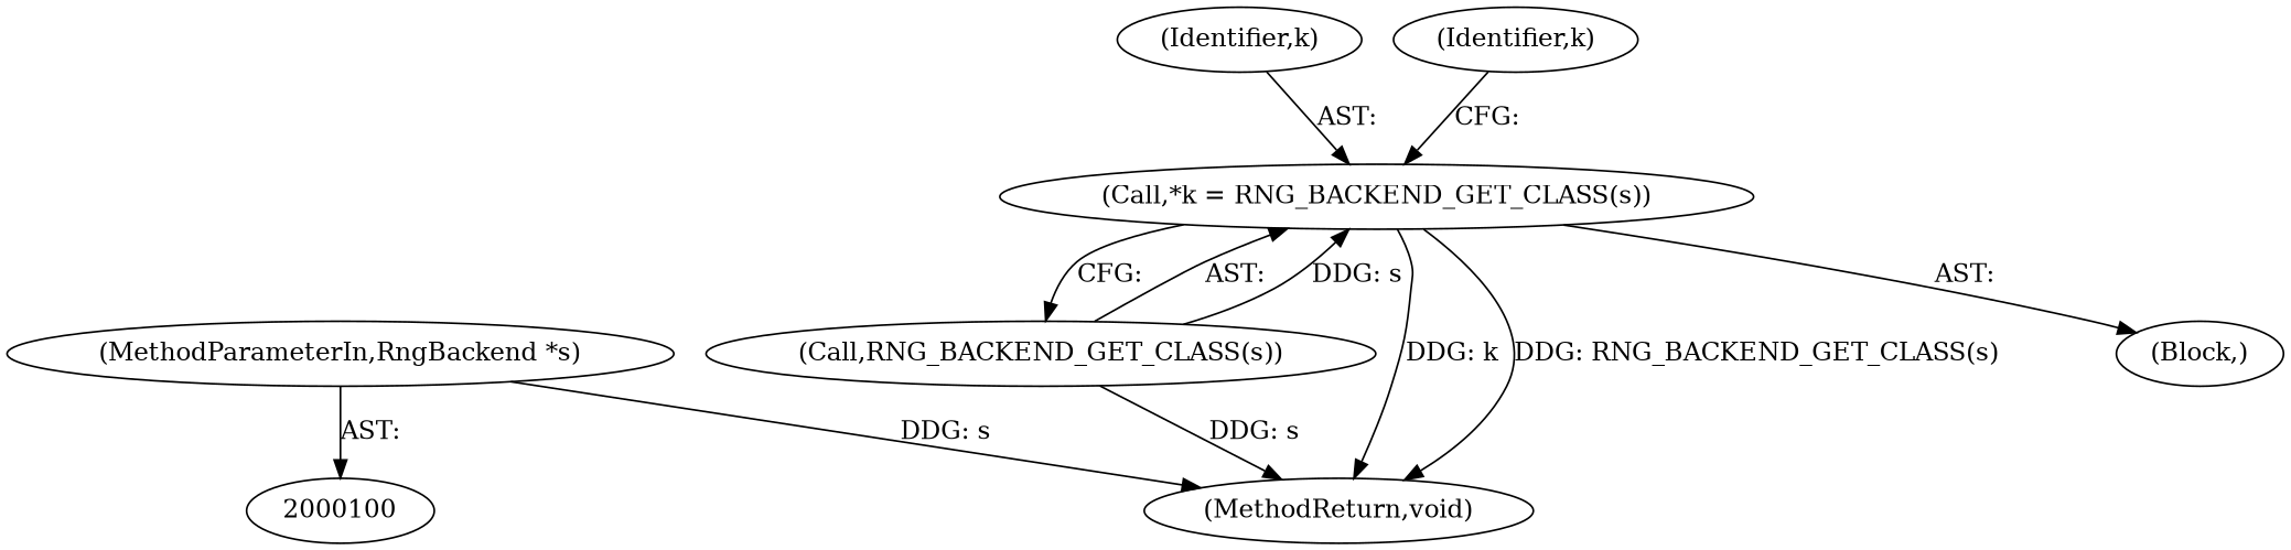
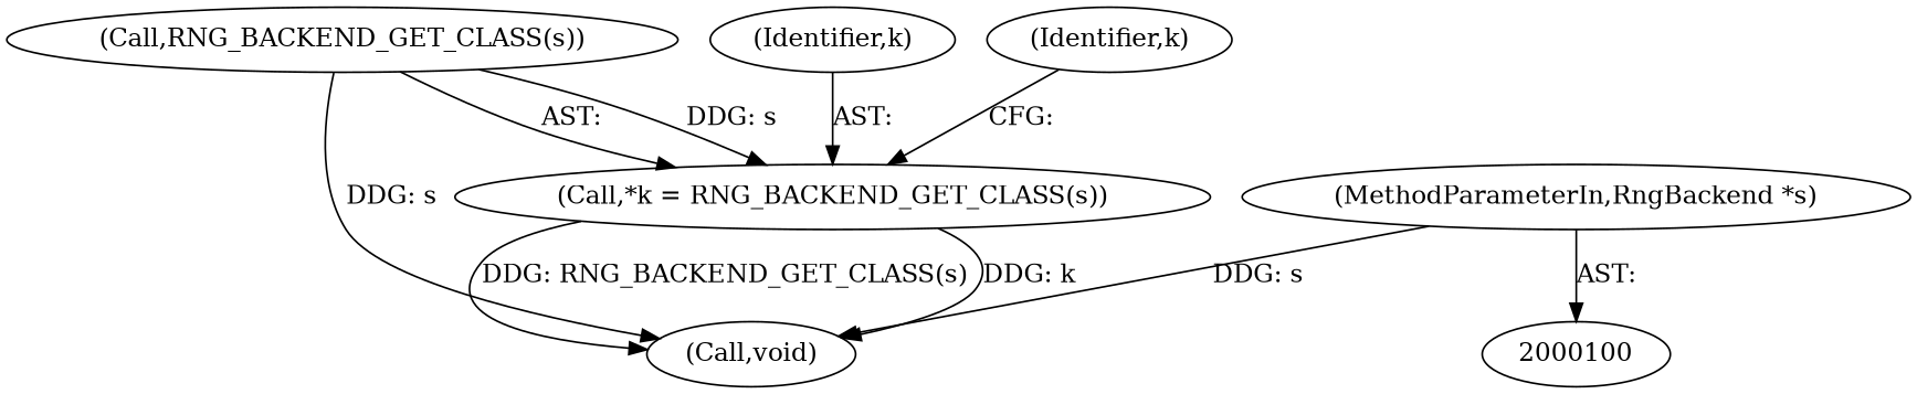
  digraph {
    n1 [label="(Call,*k = RNG_BACKEND_GET_CLASS(s))"]
    n2 [label="(Call,RNG_BACKEND_GET_CLASS(s))"]
-   n3 [label="(MethodReturn,void)"]
-   n4 [label="(Block,)"]
+   n3 [label="(Call,void)"]
    n5 [label="(MethodParameterIn,RngBackend *s)"]
    n6 [label=2000100]
    n7 [label="(Identifier,k)"]
    n8 [label="(Identifier,k)"]
-   n1 -> n2 [label="CFG: "]
    n1 -> n3 [label="DDG: k"]
    n1 -> n3 [label="DDG: RNG_BACKEND_GET_CLASS(s)"]
-   n1 -> n4 [label="AST: "]
    n2 -> n1 [label="AST: "]
    n2 -> n1 [label="DDG: s"]
    n2 -> n3 [label="DDG: s"]
    n5 -> n3 [label="DDG: s"]
    n5 -> n6 [label="AST: "]
    n7 -> n1 [label="AST: "]
    n8 -> n1 [label="CFG: "]
  }
